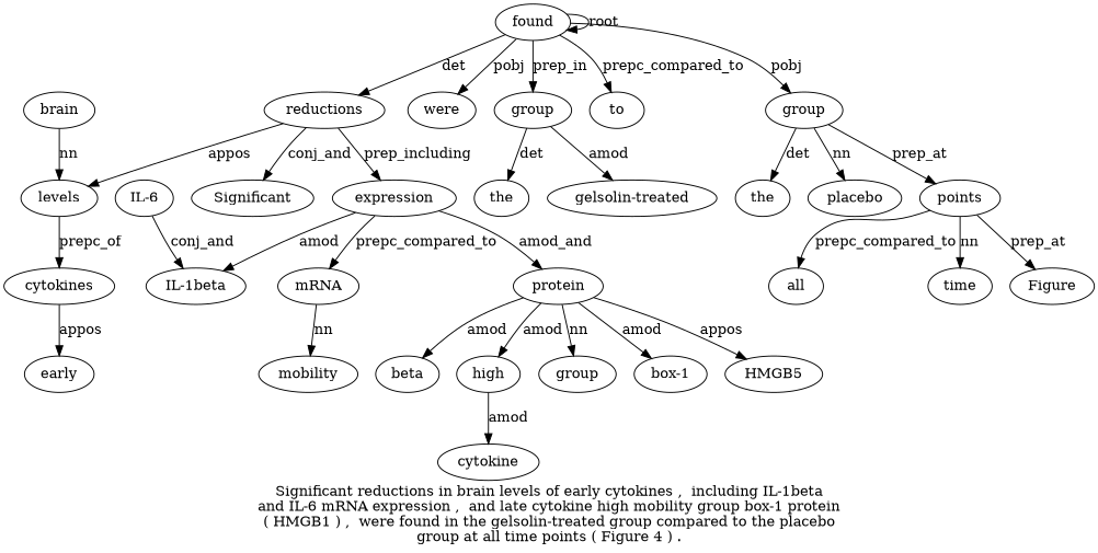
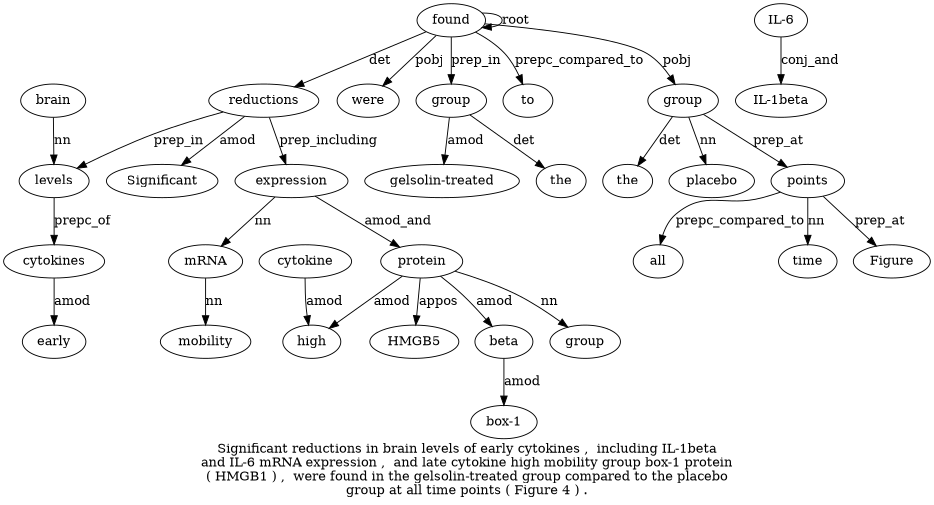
  digraph {
    label="Significant reductions in brain levels of early cytokines ,  including IL-1beta\nand IL-6 mRNA expression ,  and late cytokine high mobility group box-1 protein\n( HMGB1 ) ,  were found in the gelsolin-treated group compared to the placebo\ngroup at all time points ( Figure 4 ) ."
    node [fillcolor=white style=filled]
    n1 [label=reductions]
    n2 [label=Significant]
    n3 [label=levels]
    n4 [label=expression]
    n5 [label=cytokines]
    n6 [label="IL-1beta"]
    n7 [label=mRNA]
    n8 [label=protein]
    n9 [label=found]
    n10 [label=were]
    n11 [label=group]
    n12 [label=to]
    n13 [label=group]
    n14 [label=the]
    n15 [label="gelsolin-treated"]
    n16 [label=the]
    n17 [label=placebo]
    n18 [label=points]
    n19 [label=brain]
    n20 [label=early]
    n21 [label=mobility]
    n22 [label=beta]
    n23 [label=high]
    n24 [label=group]
    n25 [label="box-1"]
    n26 [label=HMGB5]
    n27 [label="IL-6"]
    n28 [label=cytokine]
    n29 [label=all]
    n30 [label=time]
    n31 [label=Figure]
-   n1 -> n2 [label=conj_and]
-   n1 -> n3 [label=appos]
+   n1 -> n2 [label=amod]
+   n1 -> n3 [label=prep_in]
    n1 -> n4 [label=prep_including]
    n3 -> n5 [label=prepc_of]
-   n4 -> n6 [label=amod]
-   n4 -> n7 [label=prepc_compared_to]
+   n4 -> n7 [label=nn]
    n4 -> n8 [label=amod_and]
-   n5 -> n20 [label=appos]
+   n5 -> n20 [label=amod]
    n7 -> n21 [label=nn]
    n8 -> n22 [label=amod]
    n8 -> n23 [label=amod]
    n8 -> n24 [label=nn]
-   n8 -> n25 [label=amod]
+   n22 -> n25 [label=amod]
    n8 -> n26 [label=appos]
    n9 -> n1 [label=det]
    n9 -> n9 [label=root]
    n9 -> n10 [label=pobj]
    n9 -> n11 [label=prep_in]
    n9 -> n12 [label=prepc_compared_to]
    n9 -> n13 [label=pobj]
    n11 -> n14 [label=det]
    n11 -> n15 [label=amod]
    n13 -> n16 [label=det]
    n13 -> n17 [label=nn]
    n13 -> n18 [label=prep_at]
    n18 -> n29 [label=prepc_compared_to]
    n18 -> n30 [label=nn]
    n18 -> n31 [label=prep_at]
    n19 -> n3 [label=nn]
-   n23 -> n28 [label=amod]
+   n28 -> n23 [label=amod]
    n27 -> n6 [label=conj_and]
  }
